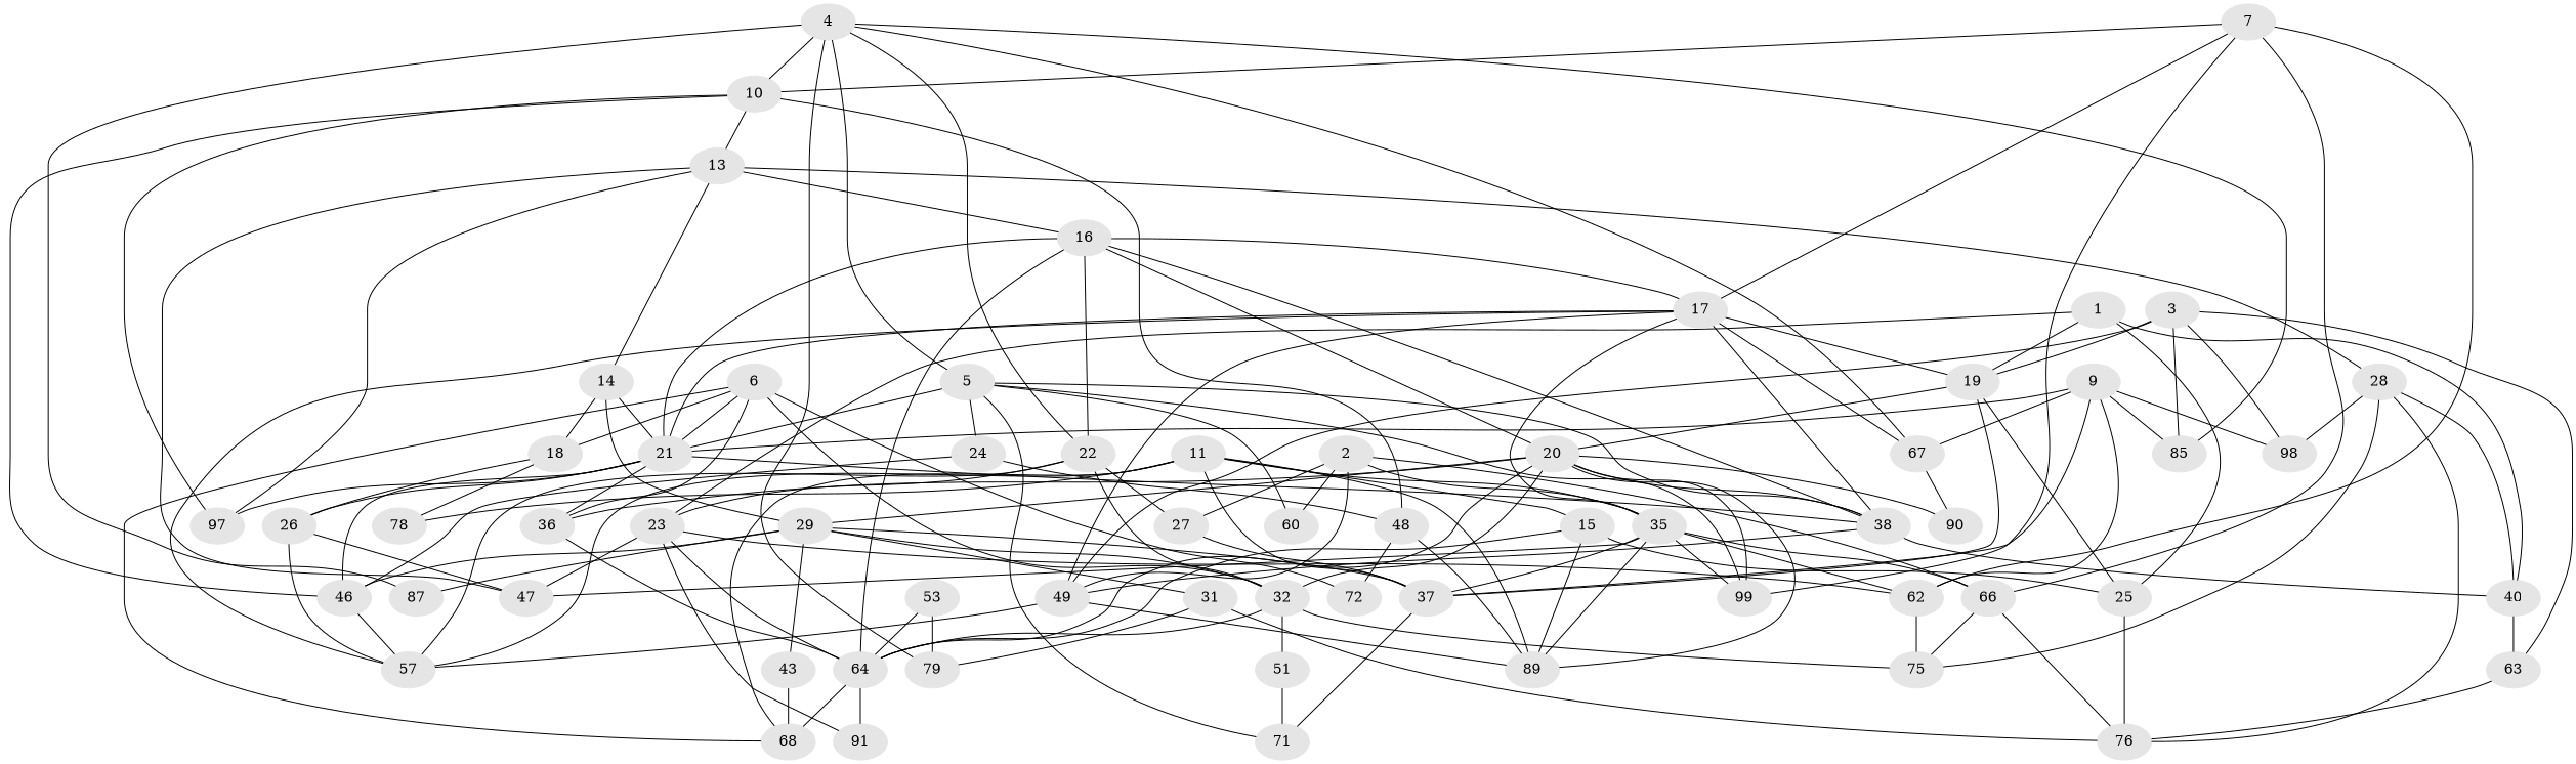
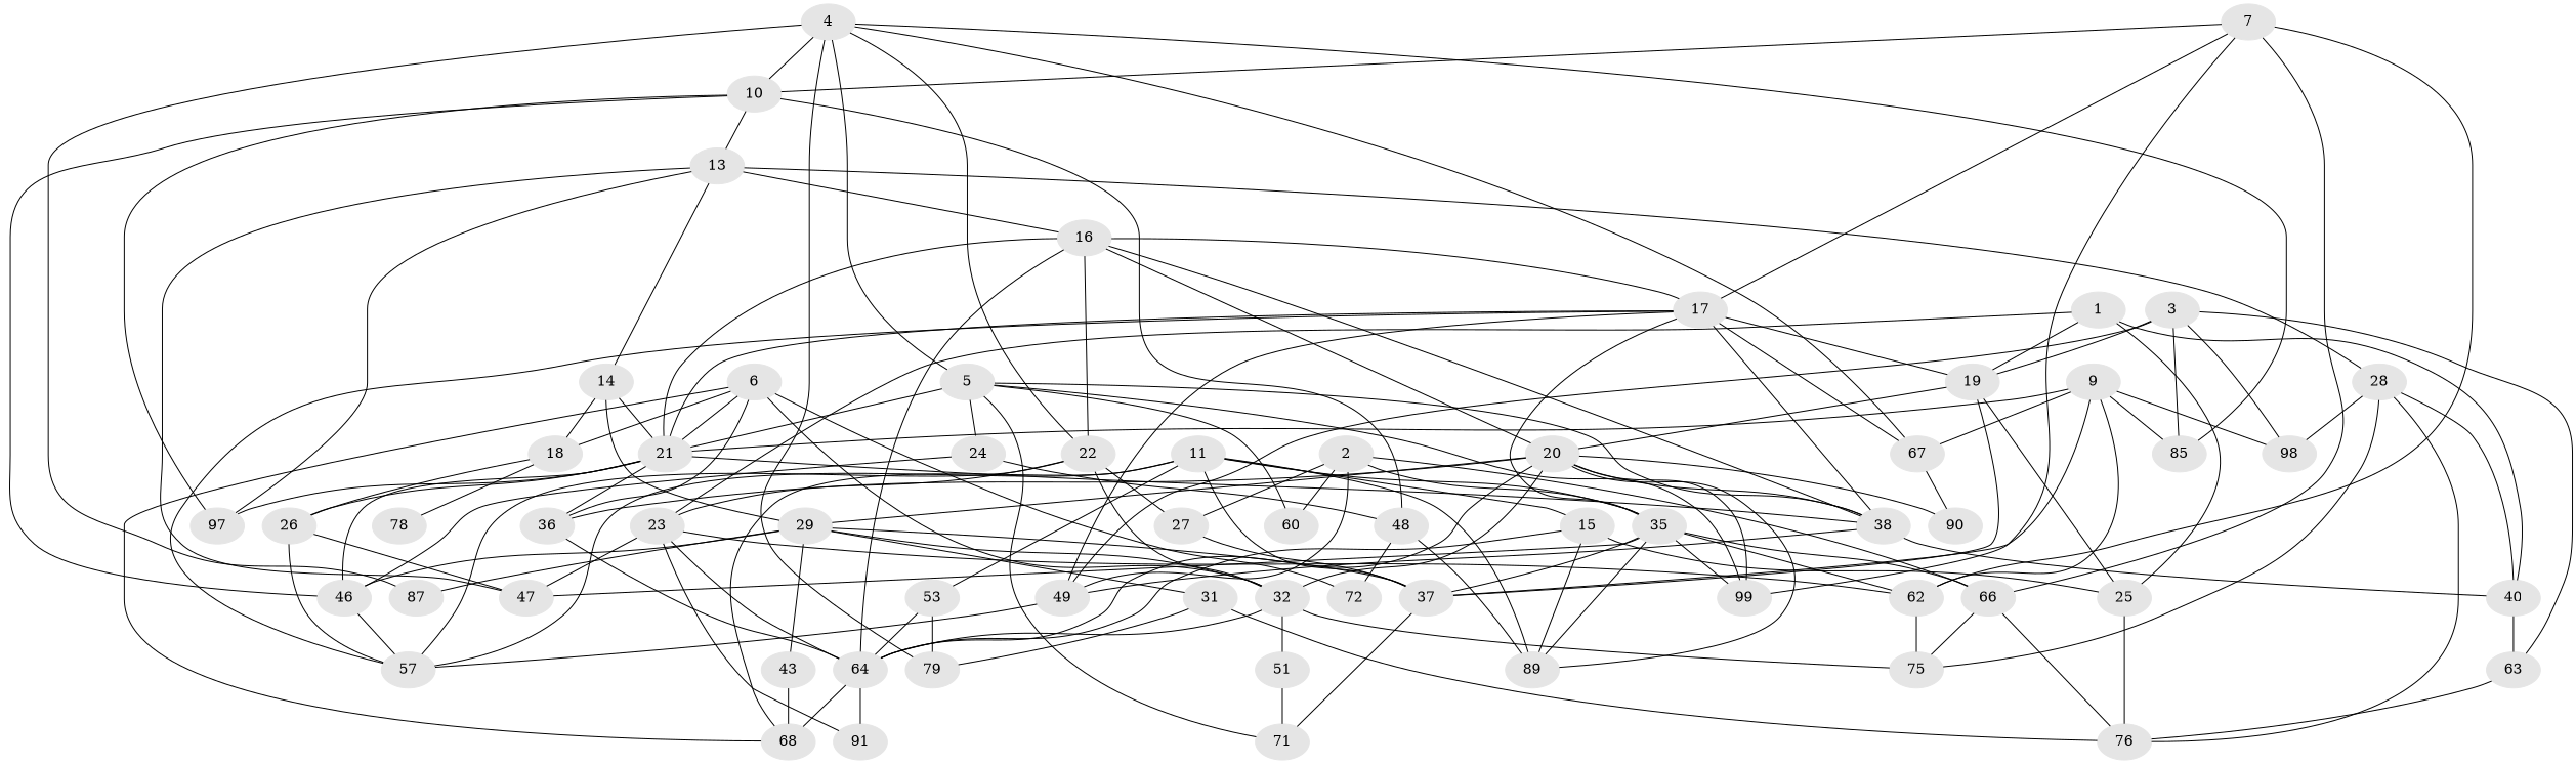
  graph {
    node [color=gray90 style=filled]
    19 [super="+59"]
    25 [super="+52"]
    37 [super="+61"]
    20 [super="+45"]
    1
    23 [super="+89"]
    40
    62 [super="+93"]
    47
    64 [super="+80"]
    91
    76 [super="+83"]
    63
    2 [super="+50"]
    27 [super="+54"]
    35 [super="+96"]
    49
    60
    66 [super="+84"]
    99
    n21 [label=89 super="+74"]
    57 [super="+81"]
    75
    3 [super="+12"]
    85
    98
    4 [super="+41"]
    5 [super="+8"]
    10 [super="+58"]
    22 [super="+55"]
    67
    79
    87
    21 [super="+86"]
    24
    38 [super="+44"]
    71
    13 [super="+34"]
    46 [super="+65"]
    48 [super="+73"]
    97
    32 [super="+94"]
    90
    36 [super="+42"]
    26 [super="+30"]
    6 [super="+100"]
    18 [super="+33"]
    68 [super="+88"]
    72
    78
    51
    7 [super="+95"]
    17 [super="+77"]
    9 [super="+70"]
    14
    16 [super="+56"]
    28 [super="+92"]
    11 [super="+39"]
    15
    29 [super="+82"]
    31
    43
    53
    19 -- 25
    19 -- 37
    19 -- 20
    25 -- 76
    37 -- 71
    20 -- 64
    20 -- 99
    20 -- n21
    20 -- 38
    20 -- 32
    20 -- 90
    20 -- 36 [weight=2]
    20 -- 29
    1 -- 19
    1 -- 25
    1 -- 23
    1 -- 40
    23 -- 62
    23 -- 47
    23 -- 64
    23 -- 91
    40 -- 63
    62 -- 75 [weight=2]
    64 -- 91
    64 -- 68 [weight=2]
    63 -- 76
    2 -- 27
    2 -- 35 [weight=2]
    2 -- 49
    2 -- 60
    2 -- 66
    27 -- 37 [weight=2]
    35 -- 37
    35 -- 62
    35 -- 47
    35 -- 66
    35 -- 99
    35 -- n21
-   49 -- n21
    49 -- 57
    66 -- 76
    66 -- 75
    3 -- 19
    3 -- 63
    3 -- 49
    3 -- 85
    3 -- 98
    4 -- 85
    4 -- 5
    4 -- 10 [weight=2]
    4 -- 22
    4 -- 67
    4 -- 79
    4 -- 87
    5 -- 60
    5 -- 99
    5 -- 21
    5 -- 24
    5 -- 38
    5 -- 71
    10 -- 13
    10 -- 46
    10 -- 48
    10 -- 97
    22 -- 23
    22 -- 27
    22 -- 57
    22 -- 32
    67 -- 90
    21 -- 38
    21 -- 46
    21 -- 97
    21 -- 36
    21 -- 26
    24 -- 46
    24 -- 48
    38 -- 40
    38 -- 49
    13 -- 47
    13 -- 97
    13 -- 14
    13 -- 16
    13 -- 28
    46 -- 57
    48 -- n21
    48 -- 72
    32 -- 64
    32 -- 75
    32 -- 51
    36 -- 64
    26 -- 47
    26 -- 57
    6 -- 21
    6 -- 32
    6 -- 36
    6 -- 18 [weight=2]
    6 -- 68
    6 -- 72
    18 -- 26
    18 -- 78
    51 -- 71
    7 -- 62
    7 -- 66
    7 -- 99
    7 -- 10
    7 -- 17
    17 -- 19
    17 -- 35
    17 -- 49
    17 -- 57
    17 -- 67
    17 -- 21
    17 -- 38
    9 -- 37
    9 -- 62
    9 -- 85
    9 -- 98
    9 -- 67
    9 -- 21
    14 -- 21
    14 -- 18
    14 -- 29
    16 -- 20
    16 -- 64
    16 -- 22
    16 -- 21
    16 -- 38
    16 -- 17
    28 -- 40
    28 -- 76
    28 -- 75
    28 -- 98
    11 -- 37
    11 -- 35
    11 -- n21 [weight=2]
    11 -- 57
    11 -- 68
-   11 -- 78
+   11 -- 53
    11 -- 15
    15 -- 25
    15 -- 64
    15 -- n21
    29 -- 37
    29 -- 87
    29 -- 46
    29 -- 32
    29 -- 31
    29 -- 43
    31 -- 76
    31 -- 79
    43 -- 68
    53 -- 64
    53 -- 79
  }
